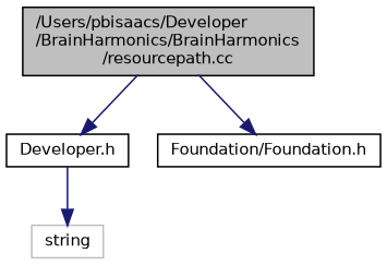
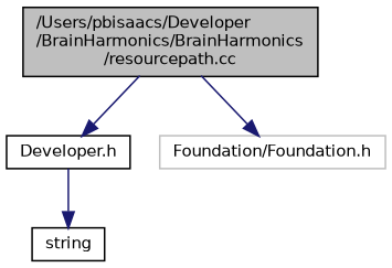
  digraph {
    node [color=black fillcolor=white fontname=Helvetica fontsize=10 shape=record style=filled]
    edge [color=midnightblue fontname=Helvetica fontsize=10 labelfontname=Helvetica labelfontsize=10 style=solid]
    n1 [fillcolor=grey75 fontcolor=black height=0.2 label="/Users/pbisaacs/Developer\l/BrainHarmonics/BrainHarmonics\l/resourcepath.cc" width=0.4]
    n2 [height=0.2 label="Developer.h" width=0.4]
-   n3 [height=0.2 label="Foundation/Foundation.h" width=0.4]
-   n4 [color=grey75 height=0.2 label=string width=0.4]
+   n3 [color=grey75 height=0.2 label="Foundation/Foundation.h" width=0.4]
+   n4 [height=0.2 label=string width=0.4]
    n1 -> n2
    n1 -> n3
    n2 -> n4
  }
